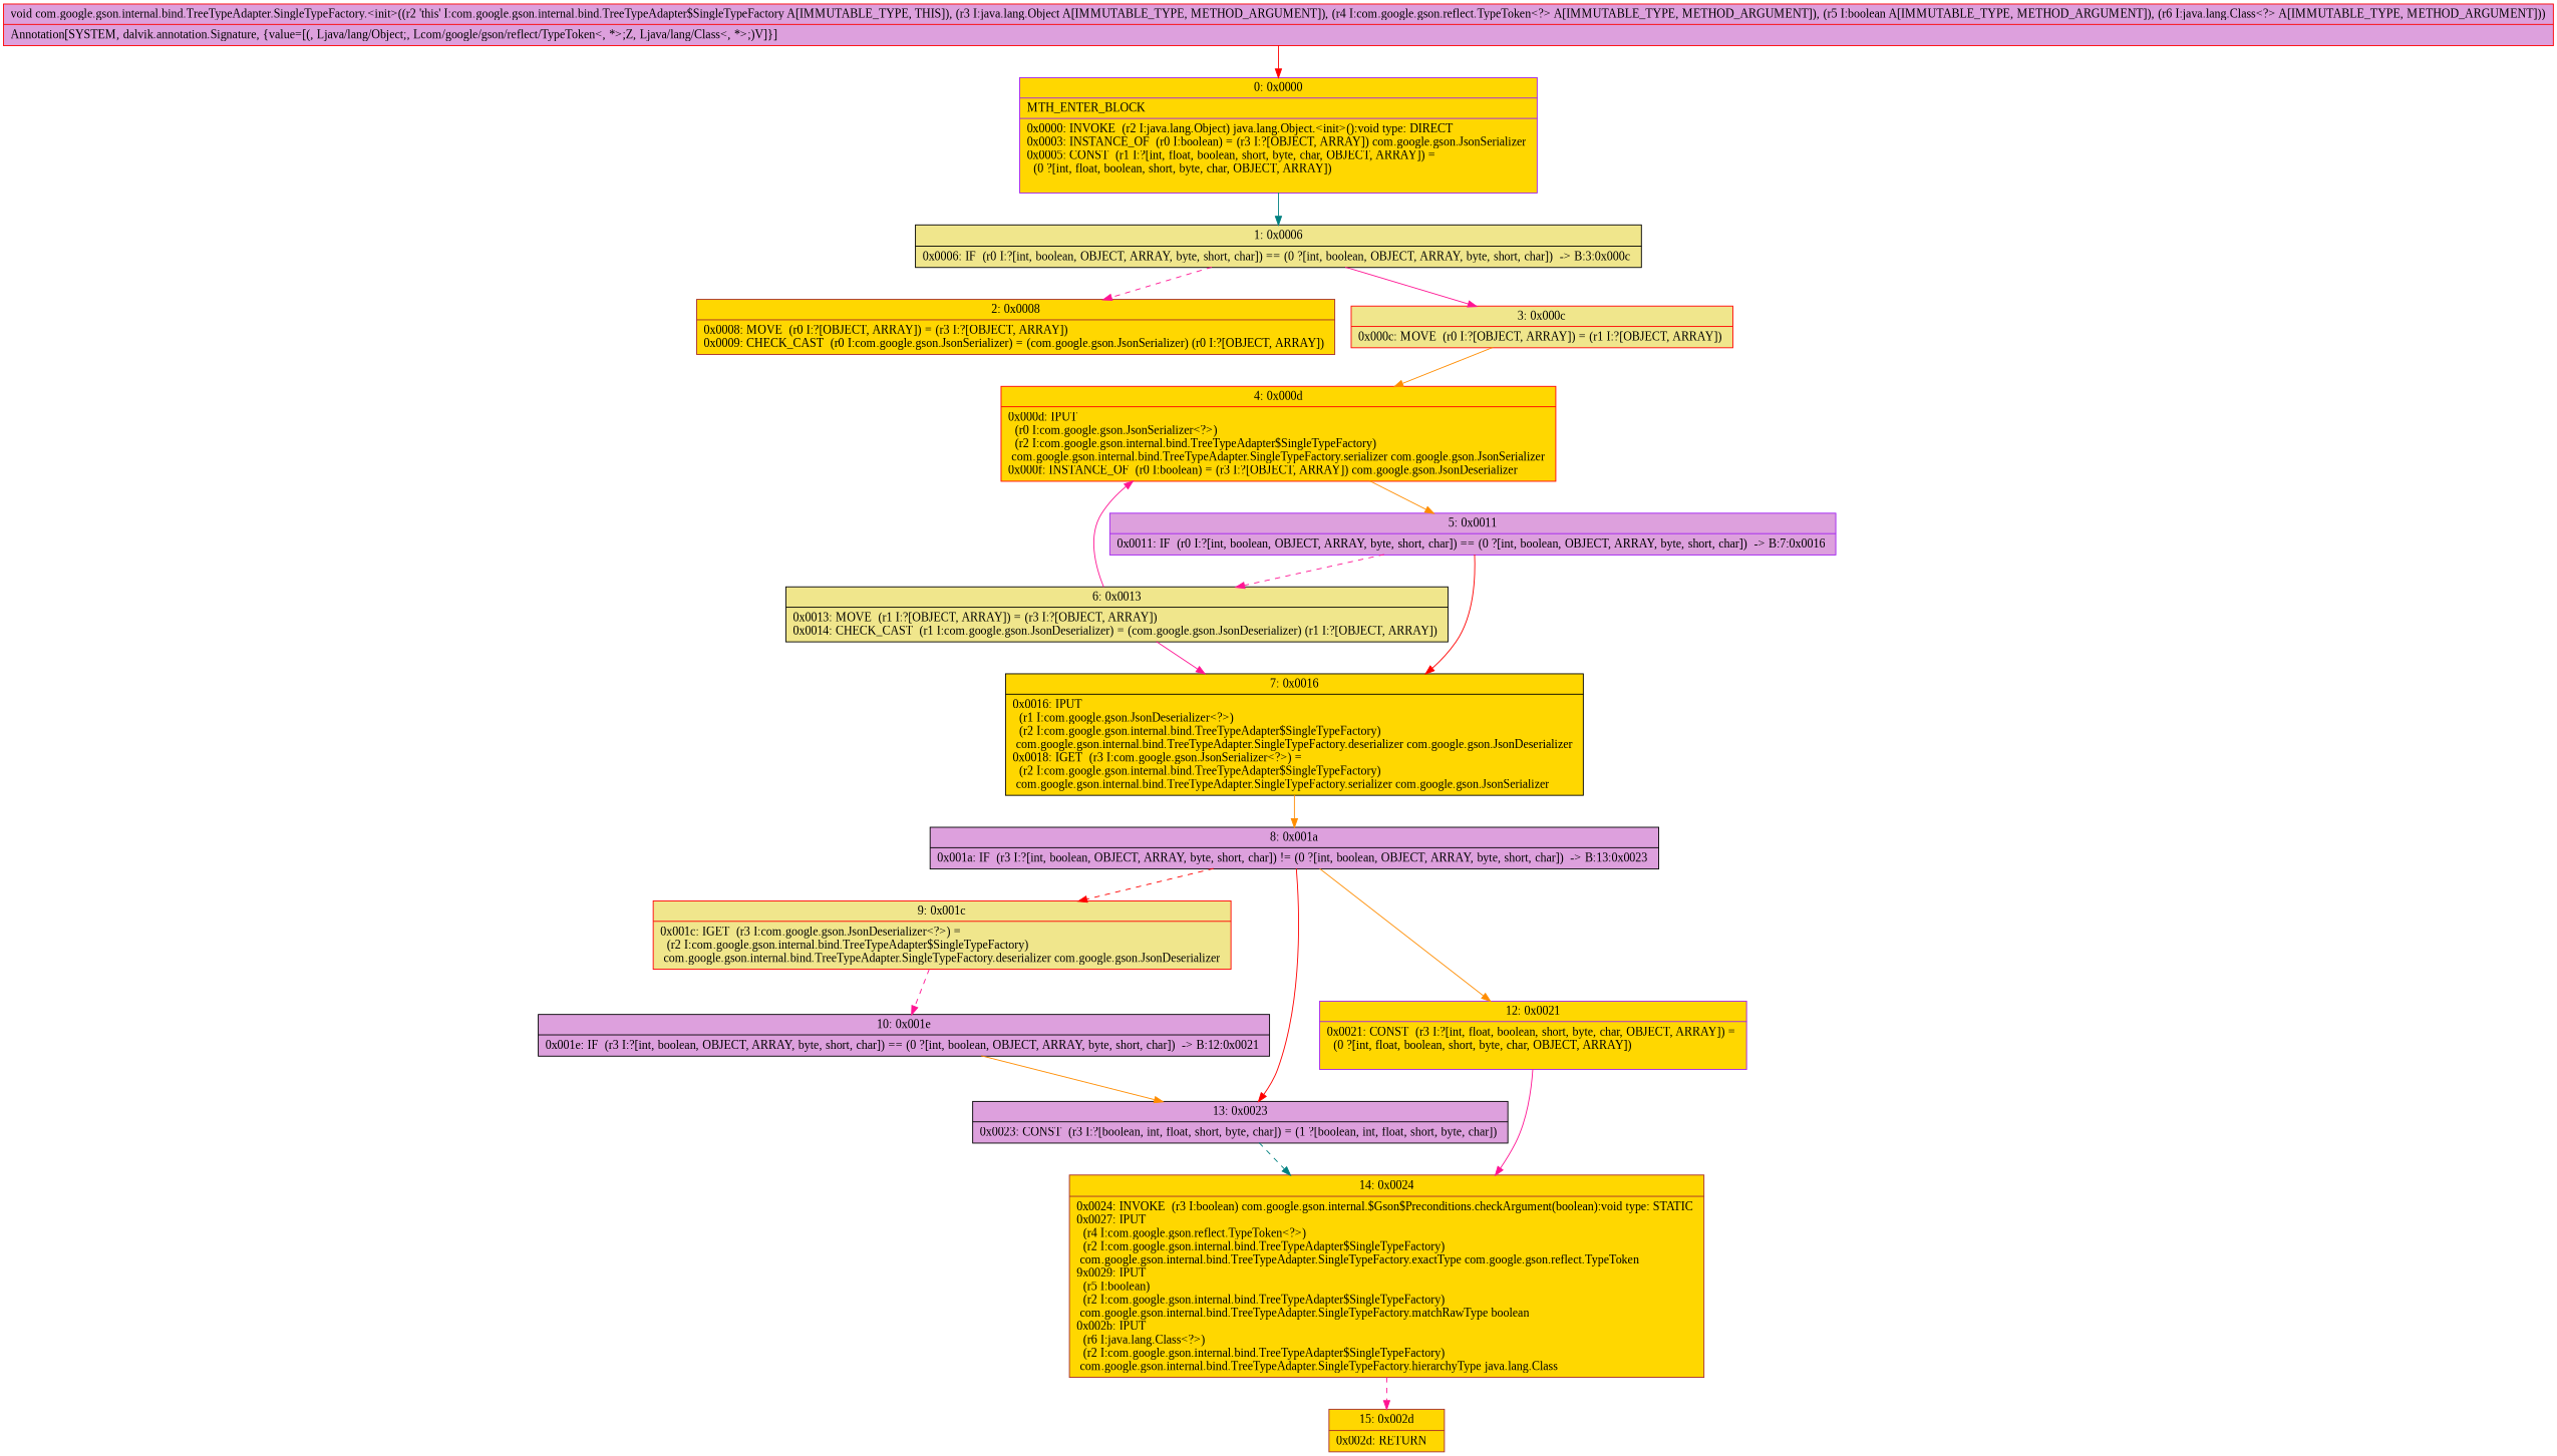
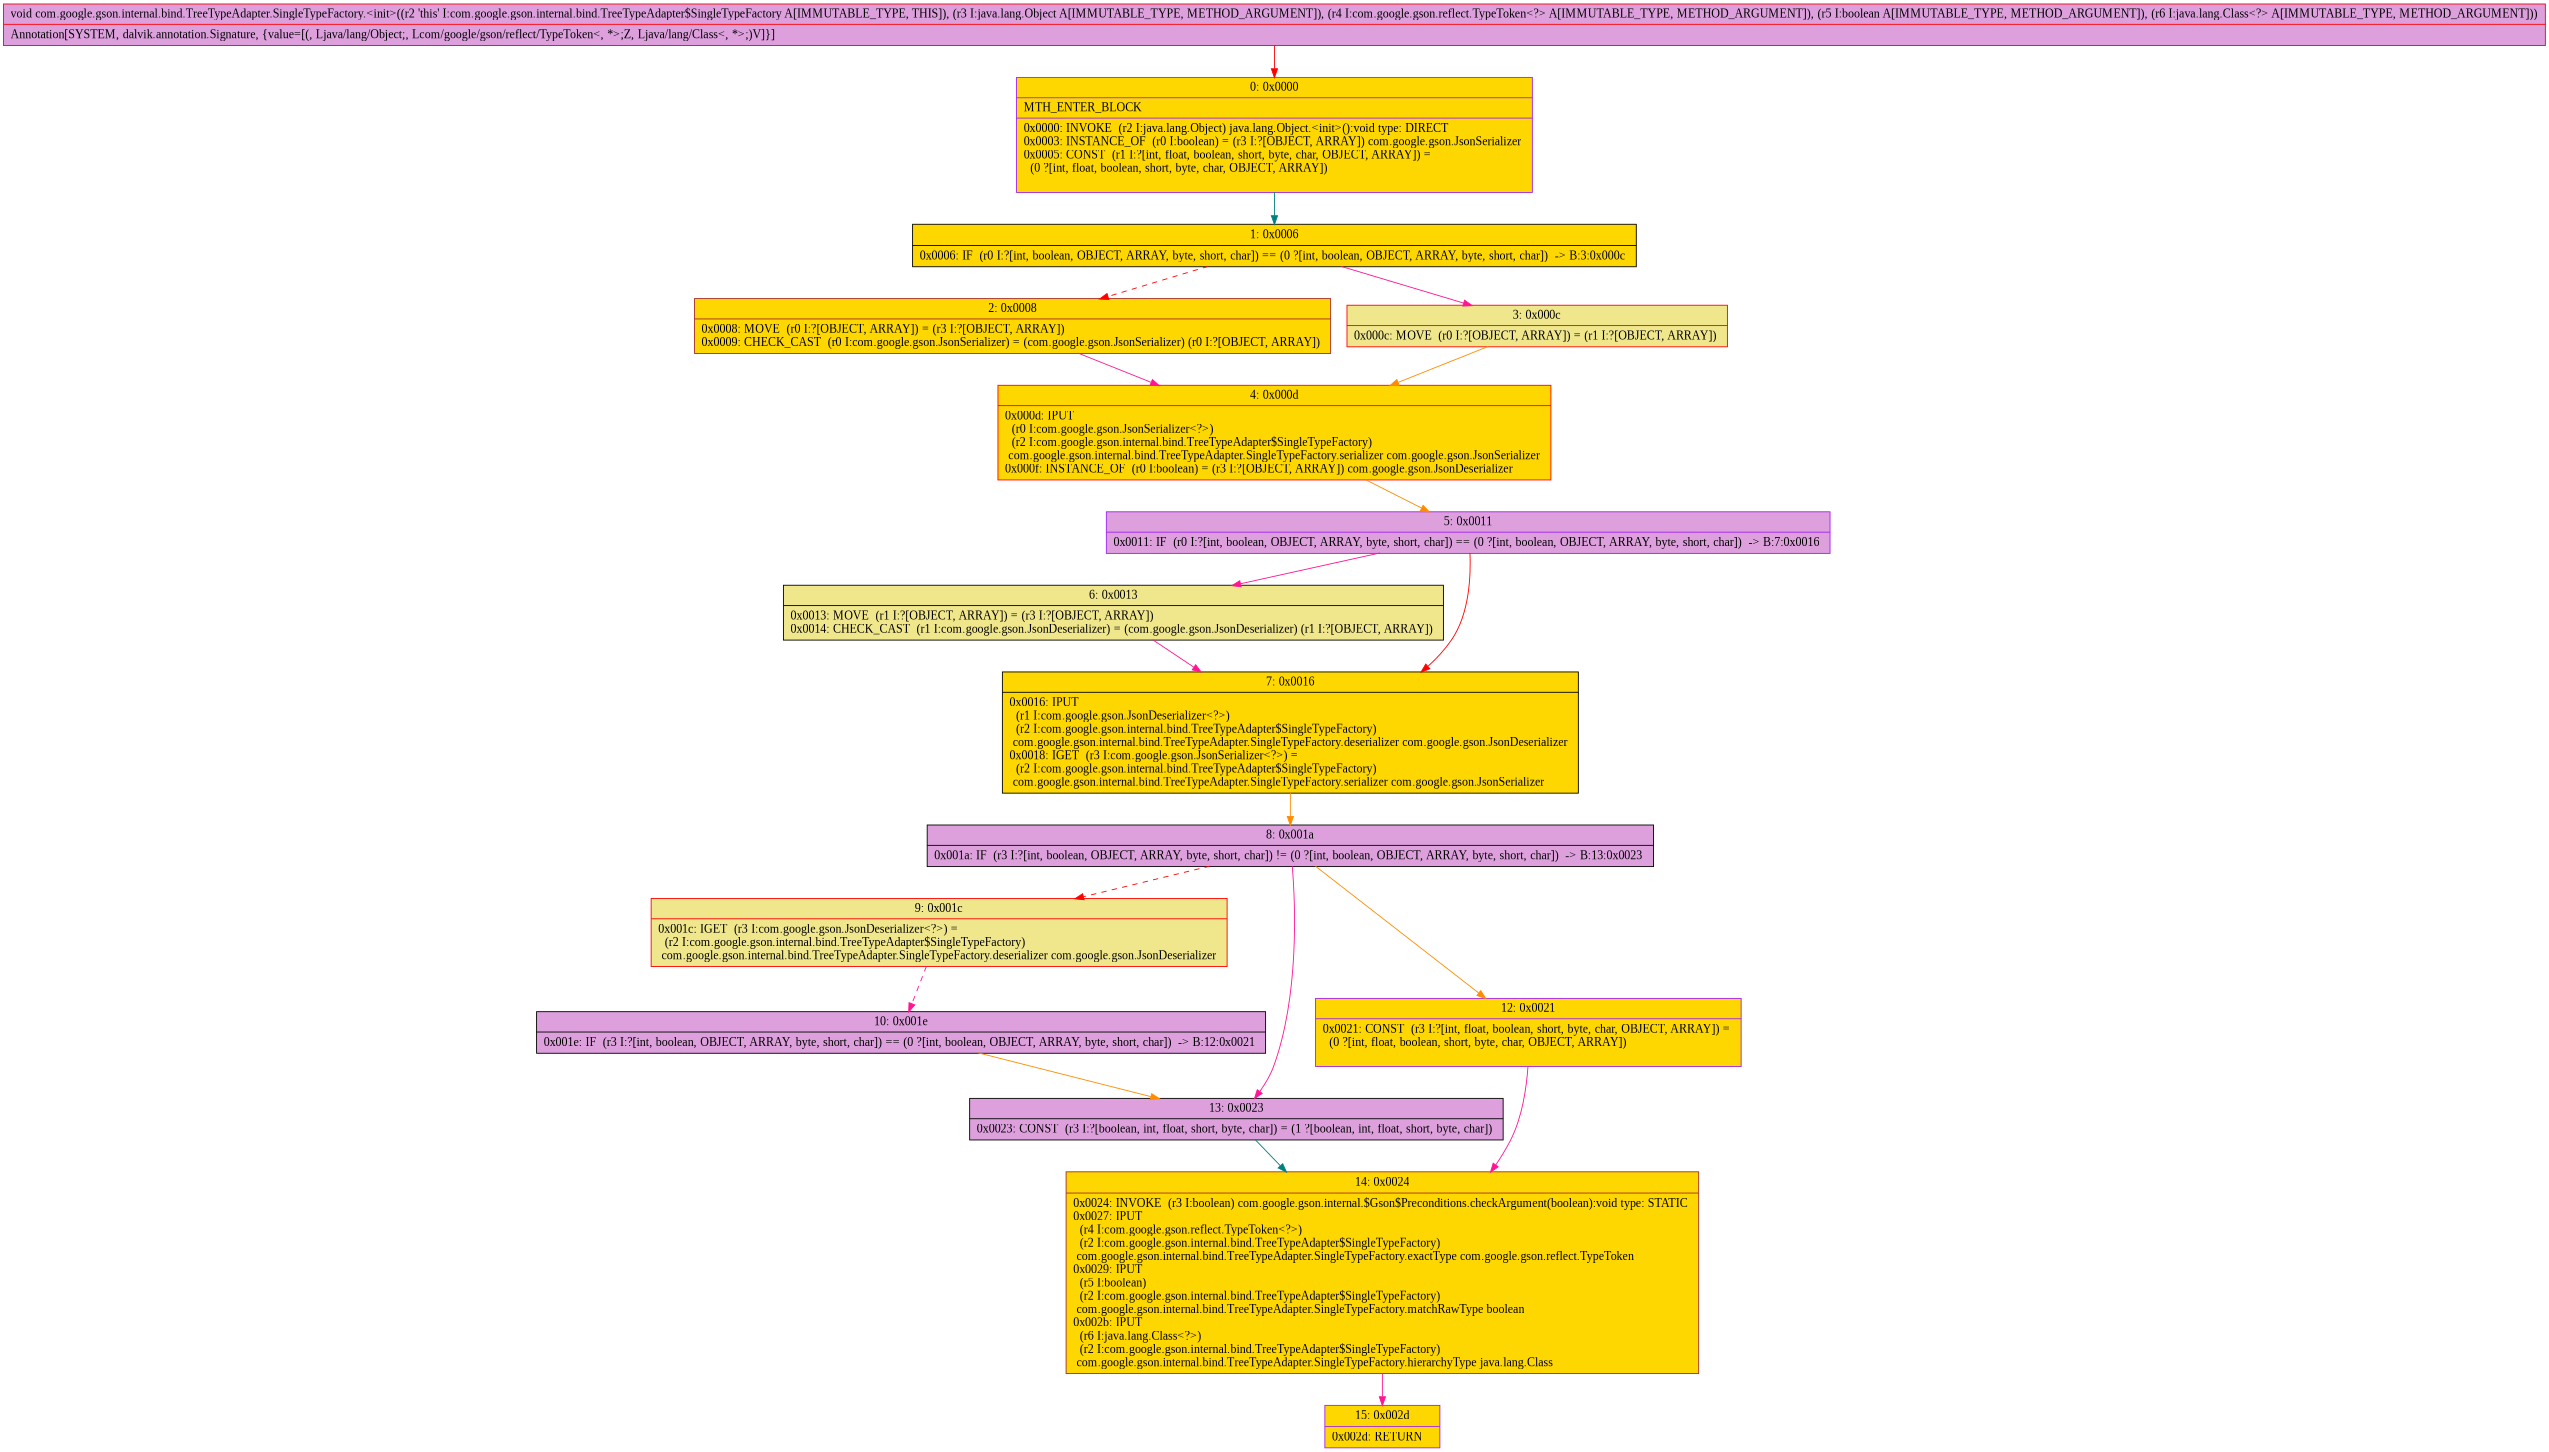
  digraph {
    fontname="Liberation Serif"
    node [color=black fillcolor=gold fontname="Liberation Serif" shape=record style=filled]
    edge [color=deeppink fontname="Liberation Serif"]
    n1 [color=purple label="{0\:\ 0x0000|MTH_ENTER_BLOCK\l|0x0000: INVOKE  (r2 I:java.lang.Object) java.lang.Object.\<init\>():void type: DIRECT \l0x0003: INSTANCE_OF  (r0 I:boolean) = (r3 I:?[OBJECT, ARRAY]) com.google.gson.JsonSerializer \l0x0005: CONST  (r1 I:?[int, float, boolean, short, byte, char, OBJECT, ARRAY]) = \l  (0 ?[int, float, boolean, short, byte, char, OBJECT, ARRAY])\l \l}"]
-   n2 [fillcolor=khaki label="{1\:\ 0x0006|0x0006: IF  (r0 I:?[int, boolean, OBJECT, ARRAY, byte, short, char]) == (0 ?[int, boolean, OBJECT, ARRAY, byte, short, char])  \-\> B:3:0x000c \l}"]
+   n2 [label="{1\:\ 0x0006|0x0006: IF  (r0 I:?[int, boolean, OBJECT, ARRAY, byte, short, char]) == (0 ?[int, boolean, OBJECT, ARRAY, byte, short, char])  \-\> B:3:0x000c \l}"]
    n3 [color=brown label="{2\:\ 0x0008|0x0008: MOVE  (r0 I:?[OBJECT, ARRAY]) = (r3 I:?[OBJECT, ARRAY]) \l0x0009: CHECK_CAST  (r0 I:com.google.gson.JsonSerializer) = (com.google.gson.JsonSerializer) (r0 I:?[OBJECT, ARRAY]) \l}"]
    n4 [color=red fillcolor=khaki label="{3\:\ 0x000c|0x000c: MOVE  (r0 I:?[OBJECT, ARRAY]) = (r1 I:?[OBJECT, ARRAY]) \l}"]
    n5 [color=red label="{4\:\ 0x000d|0x000d: IPUT  \l  (r0 I:com.google.gson.JsonSerializer\<?\>)\l  (r2 I:com.google.gson.internal.bind.TreeTypeAdapter$SingleTypeFactory)\l com.google.gson.internal.bind.TreeTypeAdapter.SingleTypeFactory.serializer com.google.gson.JsonSerializer \l0x000f: INSTANCE_OF  (r0 I:boolean) = (r3 I:?[OBJECT, ARRAY]) com.google.gson.JsonDeserializer \l}"]
    n6 [color=purple fillcolor=plum label="{5\:\ 0x0011|0x0011: IF  (r0 I:?[int, boolean, OBJECT, ARRAY, byte, short, char]) == (0 ?[int, boolean, OBJECT, ARRAY, byte, short, char])  \-\> B:7:0x0016 \l}"]
    n7 [fillcolor=khaki label="{6\:\ 0x0013|0x0013: MOVE  (r1 I:?[OBJECT, ARRAY]) = (r3 I:?[OBJECT, ARRAY]) \l0x0014: CHECK_CAST  (r1 I:com.google.gson.JsonDeserializer) = (com.google.gson.JsonDeserializer) (r1 I:?[OBJECT, ARRAY]) \l}"]
    n8 [label="{7\:\ 0x0016|0x0016: IPUT  \l  (r1 I:com.google.gson.JsonDeserializer\<?\>)\l  (r2 I:com.google.gson.internal.bind.TreeTypeAdapter$SingleTypeFactory)\l com.google.gson.internal.bind.TreeTypeAdapter.SingleTypeFactory.deserializer com.google.gson.JsonDeserializer \l0x0018: IGET  (r3 I:com.google.gson.JsonSerializer\<?\>) = \l  (r2 I:com.google.gson.internal.bind.TreeTypeAdapter$SingleTypeFactory)\l com.google.gson.internal.bind.TreeTypeAdapter.SingleTypeFactory.serializer com.google.gson.JsonSerializer \l}"]
    n9 [fillcolor=plum label="{8\:\ 0x001a|0x001a: IF  (r3 I:?[int, boolean, OBJECT, ARRAY, byte, short, char]) != (0 ?[int, boolean, OBJECT, ARRAY, byte, short, char])  \-\> B:13:0x0023 \l}"]
    n10 [color=red fillcolor=khaki label="{9\:\ 0x001c|0x001c: IGET  (r3 I:com.google.gson.JsonDeserializer\<?\>) = \l  (r2 I:com.google.gson.internal.bind.TreeTypeAdapter$SingleTypeFactory)\l com.google.gson.internal.bind.TreeTypeAdapter.SingleTypeFactory.deserializer com.google.gson.JsonDeserializer \l}"]
    n11 [fillcolor=plum label="{13\:\ 0x0023|0x0023: CONST  (r3 I:?[boolean, int, float, short, byte, char]) = (1 ?[boolean, int, float, short, byte, char]) \l}"]
    n12 [color=purple label="{12\:\ 0x0021|0x0021: CONST  (r3 I:?[int, float, boolean, short, byte, char, OBJECT, ARRAY]) = \l  (0 ?[int, float, boolean, short, byte, char, OBJECT, ARRAY])\l \l}"]
    n13 [fillcolor=plum label="{10\:\ 0x001e|0x001e: IF  (r3 I:?[int, boolean, OBJECT, ARRAY, byte, short, char]) == (0 ?[int, boolean, OBJECT, ARRAY, byte, short, char])  \-\> B:12:0x0021 \l}"]
-   n14 [color=brown label="{14\:\ 0x0024|0x0024: INVOKE  (r3 I:boolean) com.google.gson.internal.$Gson$Preconditions.checkArgument(boolean):void type: STATIC \l0x0027: IPUT  \l  (r4 I:com.google.gson.reflect.TypeToken\<?\>)\l  (r2 I:com.google.gson.internal.bind.TreeTypeAdapter$SingleTypeFactory)\l com.google.gson.internal.bind.TreeTypeAdapter.SingleTypeFactory.exactType com.google.gson.reflect.TypeToken \l9x0029: IPUT  \l  (r5 I:boolean)\l  (r2 I:com.google.gson.internal.bind.TreeTypeAdapter$SingleTypeFactory)\l com.google.gson.internal.bind.TreeTypeAdapter.SingleTypeFactory.matchRawType boolean \l0x002b: IPUT  \l  (r6 I:java.lang.Class\<?\>)\l  (r2 I:com.google.gson.internal.bind.TreeTypeAdapter$SingleTypeFactory)\l com.google.gson.internal.bind.TreeTypeAdapter.SingleTypeFactory.hierarchyType java.lang.Class \l}"]
-   n15 [color=brown label="{15\:\ 0x002d|0x002d: RETURN   \l}"]
+   n14 [color=brown label="{14\:\ 0x0024|0x0024: INVOKE  (r3 I:boolean) com.google.gson.internal.$Gson$Preconditions.checkArgument(boolean):void type: STATIC \l0x0027: IPUT  \l  (r4 I:com.google.gson.reflect.TypeToken\<?\>)\l  (r2 I:com.google.gson.internal.bind.TreeTypeAdapter$SingleTypeFactory)\l com.google.gson.internal.bind.TreeTypeAdapter.SingleTypeFactory.exactType com.google.gson.reflect.TypeToken \l0x0029: IPUT  \l  (r5 I:boolean)\l  (r2 I:com.google.gson.internal.bind.TreeTypeAdapter$SingleTypeFactory)\l com.google.gson.internal.bind.TreeTypeAdapter.SingleTypeFactory.matchRawType boolean \l0x002b: IPUT  \l  (r6 I:java.lang.Class\<?\>)\l  (r2 I:com.google.gson.internal.bind.TreeTypeAdapter$SingleTypeFactory)\l com.google.gson.internal.bind.TreeTypeAdapter.SingleTypeFactory.hierarchyType java.lang.Class \l}"]
+   n15 [color=purple label="{15\:\ 0x002d|0x002d: RETURN   \l}"]
    n16 [color=red fillcolor=plum label="{void com.google.gson.internal.bind.TreeTypeAdapter.SingleTypeFactory.\<init\>((r2 'this' I:com.google.gson.internal.bind.TreeTypeAdapter$SingleTypeFactory A[IMMUTABLE_TYPE, THIS]), (r3 I:java.lang.Object A[IMMUTABLE_TYPE, METHOD_ARGUMENT]), (r4 I:com.google.gson.reflect.TypeToken\<?\> A[IMMUTABLE_TYPE, METHOD_ARGUMENT]), (r5 I:boolean A[IMMUTABLE_TYPE, METHOD_ARGUMENT]), (r6 I:java.lang.Class\<?\> A[IMMUTABLE_TYPE, METHOD_ARGUMENT]))  | Annotation[SYSTEM, dalvik.annotation.Signature, \{value=[(, Ljava\/lang\/Object;, Lcom\/google\/gson\/reflect\/TypeToken\<, *\>;Z, Ljava\/lang\/Class\<, *\>;)V]\}]\l}"]
    n1 -> n2 [color=teal]
-   n2 -> n3 [style=dashed]
+   n2 -> n3 [color=red style=dashed]
    n2 -> n4
-   n7 -> n5
+   n3 -> n5
    n4 -> n5 [color=darkorange]
    n5 -> n6 [color=darkorange]
-   n6 -> n7 [style=dashed]
+   n6 -> n7 [style=solid]
    n6 -> n8 [color=red]
    n7 -> n8
    n8 -> n9 [color=darkorange]
    n9 -> n10 [color=red style=dashed]
-   n9 -> n11 [color=red]
+   n9 -> n11
    n9 -> n12 [color=darkorange]
    n10 -> n13 [style=dashed]
-   n11 -> n14 [color=teal style=dashed]
+   n11 -> n14 [color=teal]
    n12 -> n14
    n13 -> n11 [color=darkorange style=solid]
-   n14 -> n15 [style=dashed]
+   n14 -> n15
    n16 -> n1 [color=red]
  }
